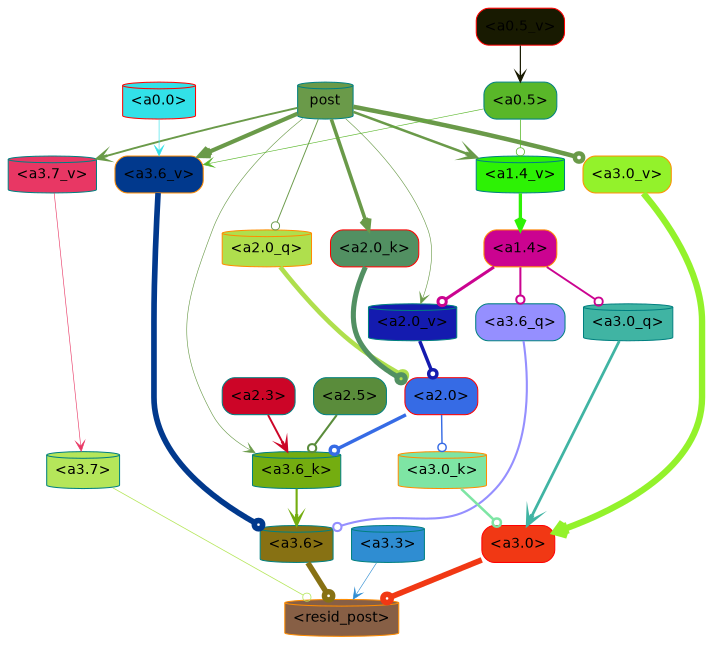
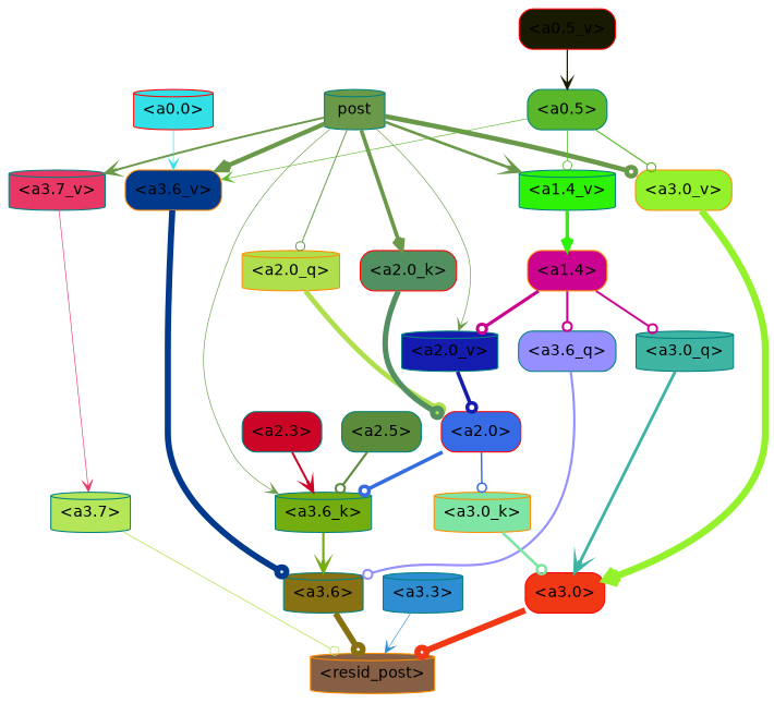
  strict digraph {
    splines=true
    node [color=teal fontname=Helvetica shape=cylinder style="filled, rounded"]
    edge [arrowhead=odot color="#6a9a49" penwidth=0.6]
    "<a3.7>" [fillcolor="#b5e65a"]
    "<resid_post>" [color=darkorange fillcolor="#875f45"]
    "<a3.6>" [fillcolor="#877113"]
    "<a3.3>" [fillcolor="#2f8dd2"]
    "<a3.0>" [color=red fillcolor="#f13814" shape=box]
    "<a3.6_q>" [fillcolor="#958fff" shape=box]
    "<a3.0_q>" [fillcolor="#40b4a3"]
    "<a3.6_k>" [fillcolor="#74ad10"]
    "<a3.0_k>" [color=darkorange fillcolor="#7ee5a4"]
    "<a3.7_v>" [fillcolor="#e83764"]
    "<a3.6_v>" [color=darkorange fillcolor="#01398d" shape=box]
    "<a3.0_v>" [color=darkorange fillcolor="#93f22b" shape=box]
    "<a1.4>" [color=darkorange fillcolor="#cb0390" shape=box]
    "<a2.0_v>" [fillcolor="#141baf"]
    "<a2.0>" [color=red fillcolor="#366be5" shape=box]
    "<a2.5>" [fillcolor="#5a8c3b" shape=box]
    "<a2.3>" [fillcolor="#cc0527" shape=box]
    n18 [fillcolor="#6a9a49" label=post]
    "<a2.0_q>" [color=darkorange fillcolor="#afdf4d"]
    "<a2.0_k>" [color=red fillcolor="#529062" shape=box]
    "<a1.4_v>" [fillcolor="#2df205"]
    "<a0.5>" [fillcolor="#59b729" shape=box]
    "<a0.0>" [color=red fillcolor="#32e1e8"]
    "<a0.5_v>" [color=red fillcolor="#181a01" shape=box]
    "<a3.7>" -> "<resid_post>" [color="#b5e65a" penwidth=0.7595263123512268]
    "<a3.6>" -> "<resid_post>" [color="#877113" penwidth=5.40013587474823]
    "<a3.3>" -> "<resid_post>" [arrowhead=vee color="#2f8dd2"]
    "<a3.0>" -> "<resid_post>" [color="#f13814" penwidth=5.540827631950378]
    "<a3.6_q>" -> "<a3.6>" [color="#958fff" penwidth=2.0530722737312317]
    "<a3.0_q>" -> "<a3.0>" [arrowhead=vee color="#40b4a3" penwidth=2.681713283061981]
    "<a3.6_k>" -> "<a3.6>" [arrowhead=vee color="#74ad10" penwidth=2.080081820487976]
    "<a3.0_k>" -> "<a3.0>" [color="#7ee5a4" penwidth=2.4920601844787598]
    "<a3.7_v>" -> "<a3.7>" [arrowhead=vee color="#e83764"]
    "<a3.6_v>" -> "<a3.6>" [color="#01398d" penwidth=5.522058844566345]
    "<a3.0_v>" -> "<a3.0>" [arrowhead=vee color="#93f22b" penwidth=6.184832274913788]
    "<a1.4>" -> "<a3.6_q>" [color="#cb0390" penwidth=1.9735972881317139]
    "<a1.4>" -> "<a3.0_q>" [color="#cb0390" penwidth=1.8167777061462402]
    "<a1.4>" -> "<a2.0_v>" [color="#cb0390" penwidth=2.935177743434906]
    "<a2.0_v>" -> "<a2.0>" [color="#141baf" penwidth=3.3640971779823303]
    "<a2.0>" -> "<a3.6_k>" [color="#366be5" penwidth=3.3549644947052]
    "<a2.0>" -> "<a3.0_k>" [color="#366be5" penwidth=1.3908889293670654]
    "<a2.5>" -> "<a3.6_k>" [color="#5a8c3b" penwidth=1.998626947402954]
    "<a2.3>" -> "<a3.6_k>" [arrowhead=vee color="#cc0527" penwidth=1.90748929977417]
    n18 -> "<a3.6_k>" [arrowhead=vee]
    n18 -> "<a3.7_v>" [arrowhead=vee penwidth=1.8481524586677551]
    n18 -> "<a3.6_v>" [arrowhead=vee penwidth=4.0683629512786865]
    n18 -> "<a3.0_v>" [penwidth=4.396489858627319]
    n18 -> "<a2.0_v>" [arrowhead=vee]
    n18 -> "<a2.0_q>" [penwidth=0.9339196681976318]
    n18 -> "<a2.0_k>" [arrowhead=vee penwidth=3.474741220474243]
    n18 -> "<a1.4_v>" [arrowhead=vee penwidth=2.457472085952759]
    "<a2.0_q>" -> "<a2.0>" [color="#afdf4d" penwidth=4.507863223552704]
    "<a2.0_k>" -> "<a2.0>" [color="#529062" penwidth=4.960922122001648]
    "<a1.4_v>" -> "<a1.4>" [arrowhead=vee color="#2df205" penwidth=3.2196178436279297]
    "<a0.5>" -> "<a3.6_v>" [arrowhead=vee color="#59b729"]
+   "<a0.5>" -> "<a3.0_v>" [color="#59b729" penwidth=1.0967135429382324]
    "<a0.5>" -> "<a1.4_v>" [color="#59b729" penwidth=0.7647972106933594]
    "<a0.0>" -> "<a3.6_v>" [arrowhead=vee color="#32e1e8"]
    "<a0.5_v>" -> "<a0.5>" [arrowhead=vee color="#181a01" penwidth=1.171161413192749]
  }
